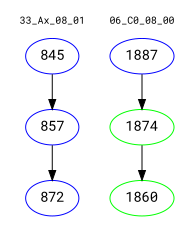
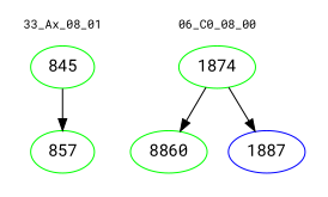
  digraph {
    fontname="Roboto Mono"
    node [color=green fontname="Roboto Mono"]
    edge [color=black fontname="Roboto Mono"]
-   n1 [color=blue label=857]
-   n2 [color=blue label=845]
-   n3 [color=blue label=872]
+   n1 [label=857]
+   n2 [label=845]
    n4 [label=1874]
-   n5 [label=1860]
+   n5 [label=8860]
    n6 [color=blue label=1887]
    subgraph cluster_1 {
      color=white
      fontsize=10
      label="33_Ax_08_01"
      n1
      n2
-     n3
    }
    subgraph cluster_2 {
      color=white
      fontsize=10
      label="06_C0_08_00"
      n4
      n5
      n6
    }
-   n1 -> n3
    n2 -> n1
    n4 -> n5
-   n6 -> n4
+   n4 -> n6
  }
